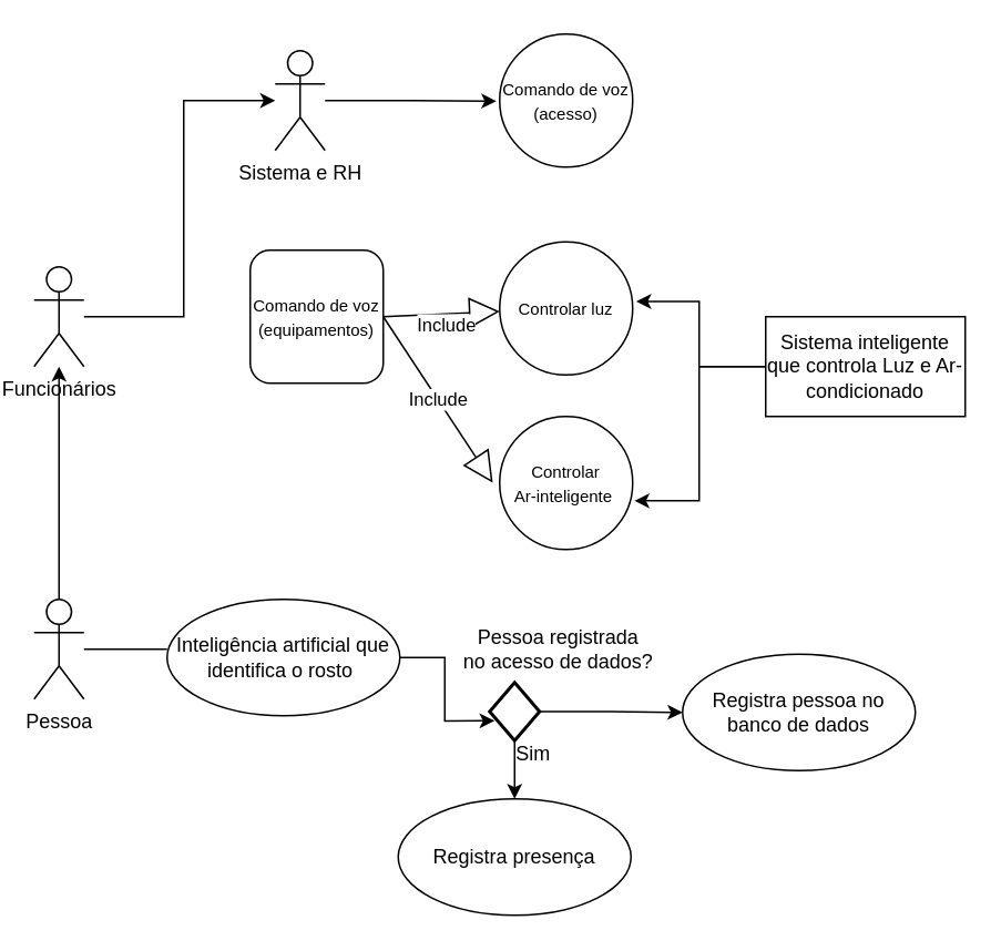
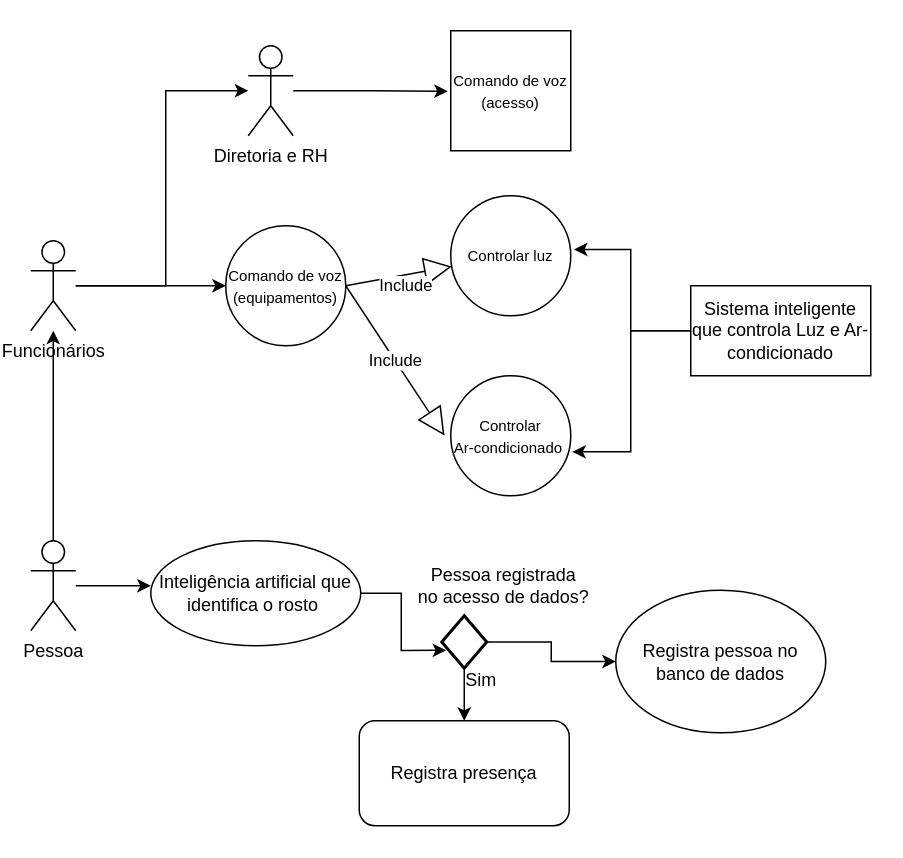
  <mxCell id="0" />
  <mxCell id="1" parent="0" />
  <mxCell id="2" style="edgeStyle=orthogonalEdgeStyle;rounded=0;orthogonalLoop=1;jettySize=auto;html=1;" edge="1" parent="1" source="4" target="9"><mxGeometry relative="1" as="geometry"><Array as="points"><mxPoint x="110" y="190" /><mxPoint x="110" y="60" /></Array></mxGeometry></mxCell>
+ <mxCell id="3" style="edgeStyle=orthogonalEdgeStyle;rounded=0;orthogonalLoop=1;jettySize=auto;html=1;entryX=0;entryY=0.5;entryDx=0;entryDy=0;" edge="1" parent="1" source="4" target="5"><mxGeometry relative="1" as="geometry" /></mxCell>
  <mxCell id="4" value="Funcionários" style="shape=umlActor;verticalLabelPosition=bottom;verticalAlign=top;html=1;outlineConnect=0;" vertex="1" parent="1"><mxGeometry x="20" y="160" width="30" height="60" as="geometry" /></mxCell>
- <mxCell id="5" value="&lt;font style=&quot;font-size: 10px;&quot;&gt;Comando de voz&lt;br&gt;(equipamentos)&lt;/font&gt;" style="whiteSpace=wrap;html=1;aspect=fixed;rounded=1;" vertex="1" parent="1"><mxGeometry x="150" y="150" width="80" height="80" as="geometry" /></mxCell>
- <mxCell id="6" value="&lt;font style=&quot;font-size: 10px;&quot;&gt;Controlar luz&lt;/font&gt;" style="ellipse;whiteSpace=wrap;html=1;aspect=fixed;" vertex="1" parent="1"><mxGeometry x="300" y="145" width="80" height="80" as="geometry" /></mxCell>
- <mxCell id="7" value="&lt;font style=&quot;font-size: 10px;&quot;&gt;Controlar&lt;br&gt;Ar-inteligente&amp;nbsp;&lt;/font&gt;" style="ellipse;whiteSpace=wrap;html=1;aspect=fixed;" vertex="1" parent="1"><mxGeometry x="300" y="250" width="80" height="80" as="geometry" /></mxCell>
+ <mxCell id="5" value="&lt;font style=&quot;font-size: 10px;&quot;&gt;Comando de voz&lt;br&gt;(equipamentos)&lt;/font&gt;" style="ellipse;whiteSpace=wrap;html=1;aspect=fixed;" vertex="1" parent="1"><mxGeometry x="150" y="150" width="80" height="80" as="geometry" /></mxCell>
+ <mxCell id="6" value="&lt;font style=&quot;font-size: 10px;&quot;&gt;Controlar luz&lt;/font&gt;" style="ellipse;whiteSpace=wrap;html=1;aspect=fixed;" vertex="1" parent="1"><mxGeometry x="300" y="130" width="80" height="80" as="geometry" /></mxCell>
+ <mxCell id="7" value="&lt;font style=&quot;font-size: 10px;&quot;&gt;Controlar&lt;br&gt;Ar-condicionado&amp;nbsp;&lt;/font&gt;" style="ellipse;whiteSpace=wrap;html=1;aspect=fixed;" vertex="1" parent="1"><mxGeometry x="300" y="250" width="80" height="80" as="geometry" /></mxCell>
  <mxCell id="8" style="edgeStyle=orthogonalEdgeStyle;rounded=0;orthogonalLoop=1;jettySize=auto;html=1;entryX=-0.025;entryY=0.504;entryDx=0;entryDy=0;entryPerimeter=0;" edge="1" parent="1" source="9" target="10"><mxGeometry relative="1" as="geometry" /></mxCell>
- <mxCell id="9" value="Sistema e RH" style="shape=umlActor;verticalLabelPosition=bottom;verticalAlign=top;html=1;outlineConnect=0;" vertex="1" parent="1"><mxGeometry x="165" y="30" width="30" height="60" as="geometry" /></mxCell>
- <mxCell id="10" value="&lt;font style=&quot;font-size: 10px;&quot;&gt;Comando de voz (acesso)&lt;/font&gt;" style="ellipse;whiteSpace=wrap;html=1;aspect=fixed;" vertex="1" parent="1"><mxGeometry x="300" y="20" width="80" height="80" as="geometry" /></mxCell>
+ <mxCell id="9" value="Diretoria e RH" style="shape=umlActor;verticalLabelPosition=bottom;verticalAlign=top;html=1;outlineConnect=0;" vertex="1" parent="1"><mxGeometry x="165" y="30" width="30" height="60" as="geometry" /></mxCell>
+ <mxCell id="10" value="&lt;font style=&quot;font-size: 10px;&quot;&gt;Comando de voz (acesso)&lt;/font&gt;" style="whiteSpace=wrap;html=1;aspect=fixed;rounded=0;" vertex="1" parent="1"><mxGeometry x="300" y="20" width="80" height="80" as="geometry" /></mxCell>
  <mxCell id="11" style="edgeStyle=orthogonalEdgeStyle;rounded=0;orthogonalLoop=1;jettySize=auto;html=1;entryX=1.027;entryY=0.448;entryDx=0;entryDy=0;entryPerimeter=0;" edge="1" parent="1" source="13" target="6"><mxGeometry relative="1" as="geometry" /></mxCell>
  <mxCell id="12" style="edgeStyle=orthogonalEdgeStyle;rounded=0;orthogonalLoop=1;jettySize=auto;html=1;entryX=1.013;entryY=0.634;entryDx=0;entryDy=0;entryPerimeter=0;" edge="1" parent="1" source="13" target="7"><mxGeometry relative="1" as="geometry" /></mxCell>
  <mxCell id="13" value="Sistema inteligente que controla Luz e Ar-condicionado" style="rounded=0;whiteSpace=wrap;html=1;" vertex="1" parent="1"><mxGeometry x="460" y="190" width="120" height="60" as="geometry" /></mxCell>
  <mxCell id="14" value="Include" style="endArrow=block;endSize=16;endFill=0;html=1;rounded=0;exitX=1;exitY=0.5;exitDx=0;exitDy=0;" edge="1" parent="1" source="5" target="6"><mxGeometry x="0.096" y="-7" width="160" relative="1" as="geometry"><mxPoint x="280" y="190" as="sourcePoint" /><mxPoint x="440" y="190" as="targetPoint" /><mxPoint as="offset" /></mxGeometry></mxCell>
  <mxCell id="15" value="Include" style="endArrow=block;endSize=16;endFill=0;html=1;rounded=0;exitX=1;exitY=0.5;exitDx=0;exitDy=0;entryX=-0.052;entryY=0.498;entryDx=0;entryDy=0;entryPerimeter=0;" edge="1" parent="1" source="5" target="7"><mxGeometry width="160" relative="1" as="geometry"><mxPoint x="240" y="200" as="sourcePoint" /><mxPoint x="311" y="187" as="targetPoint" /></mxGeometry></mxCell>
  <mxCell id="16" style="edgeStyle=orthogonalEdgeStyle;rounded=0;orthogonalLoop=1;jettySize=auto;html=1;" edge="1" parent="1" source="18" target="4"><mxGeometry relative="1" as="geometry" /></mxCell>
- <mxCell id="17" style="edgeStyle=orthogonalEdgeStyle;rounded=0;orthogonalLoop=1;jettySize=auto;html=1;entryX=0;entryY=0.429;entryDx=0;entryDy=0;entryPerimeter=0;endArrow=none;" edge="1" parent="1" source="18" target="20"><mxGeometry relative="1" as="geometry" /></mxCell>
+ <mxCell id="17" style="edgeStyle=orthogonalEdgeStyle;rounded=0;orthogonalLoop=1;jettySize=auto;html=1;entryX=0;entryY=0.429;entryDx=0;entryDy=0;entryPerimeter=0;" edge="1" parent="1" source="18" target="20"><mxGeometry relative="1" as="geometry" /></mxCell>
  <mxCell id="18" value="Pessoa" style="shape=umlActor;verticalLabelPosition=bottom;verticalAlign=top;html=1;" vertex="1" parent="1"><mxGeometry x="20" y="360" width="30" height="60" as="geometry" /></mxCell>
  <mxCell id="19" style="edgeStyle=orthogonalEdgeStyle;rounded=0;orthogonalLoop=1;jettySize=auto;html=1;entryX=0.098;entryY=0.659;entryDx=0;entryDy=0;entryPerimeter=0;" edge="1" parent="1" source="20" target="23"><mxGeometry relative="1" as="geometry" /></mxCell>
  <mxCell id="20" value="Inteligência artificial que identifica o rosto&amp;nbsp;" style="ellipse;whiteSpace=wrap;html=1;" vertex="1" parent="1"><mxGeometry x="100" y="360" width="140" height="70" as="geometry" /></mxCell>
  <mxCell id="21" style="edgeStyle=orthogonalEdgeStyle;rounded=0;orthogonalLoop=1;jettySize=auto;html=1;entryX=0;entryY=0.5;entryDx=0;entryDy=0;" edge="1" parent="1" source="23" target="25"><mxGeometry relative="1" as="geometry" /></mxCell>
  <mxCell id="22" style="edgeStyle=orthogonalEdgeStyle;rounded=0;orthogonalLoop=1;jettySize=auto;html=1;entryX=0.5;entryY=0;entryDx=0;entryDy=0;" edge="1" parent="1" source="23" target="26"><mxGeometry relative="1" as="geometry" /></mxCell>
  <mxCell id="23" value="" style="strokeWidth=2;html=1;shape=mxgraph.flowchart.decision;whiteSpace=wrap;" vertex="1" parent="1"><mxGeometry x="294" y="410" width="30" height="35" as="geometry" /></mxCell>
  <mxCell id="24" value="Pessoa registrada &lt;br&gt;no acesso de dados?" style="text;html=1;align=center;verticalAlign=middle;resizable=0;points=[];autosize=1;strokeColor=none;fillColor=none;" vertex="1" parent="1"><mxGeometry x="270" y="370" width="130" height="40" as="geometry" /></mxCell>
- <mxCell id="25" value="Registra pessoa no banco de dados" style="ellipse;whiteSpace=wrap;html=1;" vertex="1" parent="1"><mxGeometry x="410" y="393" width="140" height="70" as="geometry" /></mxCell>
- <mxCell id="26" value="Registra presença" style="ellipse;whiteSpace=wrap;html=1;" vertex="1" parent="1"><mxGeometry x="239" y="480" width="140" height="70" as="geometry" /></mxCell>
+ <mxCell id="25" value="Registra pessoa no banco de dados" style="ellipse;whiteSpace=wrap;html=1;" vertex="1" parent="1"><mxGeometry x="410" y="393" width="140" height="95" as="geometry" /></mxCell>
+ <mxCell id="26" value="Registra presença" style="whiteSpace=wrap;html=1;rounded=1;" vertex="1" parent="1"><mxGeometry x="239" y="480" width="140" height="70" as="geometry" /></mxCell>
  <mxCell id="27" value="Sim" style="text;html=1;align=center;verticalAlign=middle;resizable=0;points=[];autosize=1;strokeColor=none;fillColor=none;" vertex="1" parent="1"><mxGeometry x="300" y="438" width="40" height="30" as="geometry" /></mxCell>
